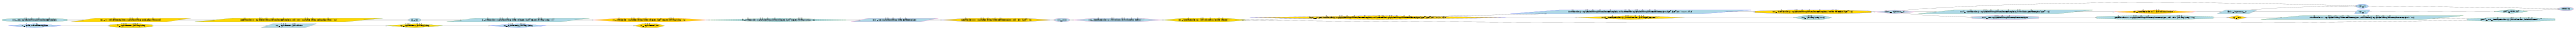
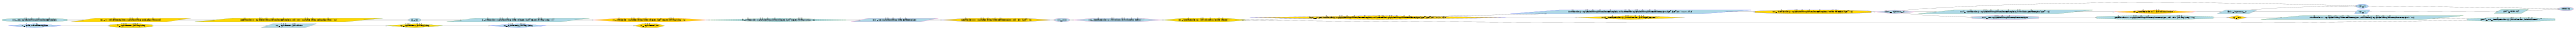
  digraph {
    rankdir=LR
    node [color=darkgreen fillcolor=lightblue shape=diamond style=filled]
    edge [arrowhead=odot]
    "r1 := @this: utils.TablePreSplitter" [color=blue]
    "r4 := @parameter0: java.lang.String" [fillcolor=gold shape=octagon]
    "r12 := @parameter1: java.util.List" [color=gray40 shape=parallelogram]
    "r6 := @parameter2: java.lang.String" [fillcolor=gold]
    "r8 := @parameter3: java.lang.String" [color=blue]
    "i0 := @parameter4: int" [color=gray40 fillcolor=gold shape=hexagon]
    "$r0 = new org.apache.hadoop.hbase.client.HBaseAdmin" [shape=octagon]
    "$r2 = r1.<utils.TablePreSplitter: org.apache.hadoop.conf.Configuration conf>" [color=gray40 fillcolor=gold shape=parallelogram]
    "specialinvoke $r0.<org.apache.hadoop.hbase.client.HBaseAdmin: void <init>(org.apache.hadoop.conf.Configuration)>($r2)" [fillcolor=gold shape=parallelogram]
    "r3 = $r0" [color=gray40 shape=octagon]
    "r5 = staticinvoke <org.apache.hadoop.hbase.util.Bytes: byte[] toBytes(java.lang.String)>(r4)" [shape=parallelogram]
    "r7 = staticinvoke <org.apache.hadoop.hbase.util.Bytes: byte[] toBytes(java.lang.String)>(r6)" [color=deeppink fillcolor=gold shape=hexagon]
    "r9 = staticinvoke <org.apache.hadoop.hbase.util.Bytes: byte[] toBytes(java.lang.String)>(r8)"
    "$r10 = new org.apache.hadoop.hbase.HTableDescriptor" [color=deeppink shape=parallelogram]
    "specialinvoke $r10.<org.apache.hadoop.hbase.HTableDescriptor: void <init>(byte[])>(r5)" [color=blue fillcolor=gold shape=hexagon]
    "r11 = $r10" [color=deeppink shape=octagon]
    "r13 = interfaceinvoke r12.<java.util.List: java.util.Iterator iterator()>()" [color=deeppink shape=hexagon]
    "$z0 = interfaceinvoke r13.<java.util.Iterator: boolean hasNext()>()" [fillcolor=gold shape=hexagon]
    "if $z0 == 0 goto virtualinvoke r3.<org.apache.hadoop.hbase.client.HBaseAdmin: void createTable(org.apache.hadoop.hbase.HTableDescriptor,byte[],byte[],int)>(r11, r7, r9, i0)" [color=blue fillcolor=gold]
    "$r15 = interfaceinvoke r13.<java.util.Iterator: java.lang.Object next()>()" [color=gray40 fillcolor=gold]
    "virtualinvoke r3.<org.apache.hadoop.hbase.client.HBaseAdmin: void createTable(org.apache.hadoop.hbase.HTableDescriptor,byte[],byte[],int)>(r11, r7, r9, i0)" [color=blue shape=parallelogram]
-   "r16 = (java.lang.String) $r15" [shape=hexagon]
    "$z1 = virtualinvoke r3.<org.apache.hadoop.hbase.client.HBaseAdmin: boolean tableExists(byte[])>(r5)" [color=blue fillcolor=gold shape=octagon]
    "$r17 = new org.apache.hadoop.hbase.HColumnDescriptor" [color=deeppink shape=octagon]
    "specialinvoke $r17.<org.apache.hadoop.hbase.HColumnDescriptor: void <init>(java.lang.String)>(r16)" [shape=octagon]
    "r18 = $r17" [color=blue fillcolor=gold]
    "virtualinvoke r11.<org.apache.hadoop.hbase.HTableDescriptor: void addFamily(org.apache.hadoop.hbase.HColumnDescriptor)>(r18)" [shape=parallelogram]
    "goto [?= $z0 = interfaceinvoke r13.<java.util.Iterator: boolean hasNext()>()]" [shape=octagon]
    "if $z1 == 0 goto $z2 = 0" [color=deeppink]
    "$r14 = virtualinvoke r3.<org.apache.hadoop.hbase.client.HBaseAdmin: java.util.List getTableRegions(byte[])>(r5)" [shape=parallelogram]
    "$z2 = 0" [color=blue shape=octagon]
    "$i1 = interfaceinvoke $r14.<java.util.List: int size()>()" [color=deeppink fillcolor=gold]
    "return $z2" [color=deeppink shape=octagon]
    "if $i1 != i0 goto $z2 = 0" [color=gray40 shape=parallelogram]
    "$z2 = 1" [color=blue shape=parallelogram]
-   "goto [?= return $z2]"
+   "goto [?= return $z2]" [shape=parallelogram]
    "r1 := @this: utils.TablePreSplitter" -> "r4 := @parameter0: java.lang.String" [arrowhead=onormal]
    "r4 := @parameter0: java.lang.String" -> "r12 := @parameter1: java.util.List"
    "r12 := @parameter1: java.util.List" -> "r6 := @parameter2: java.lang.String"
    "r6 := @parameter2: java.lang.String" -> "r8 := @parameter3: java.lang.String" [arrowhead=onormal]
    "r8 := @parameter3: java.lang.String" -> "i0 := @parameter4: int" [arrowhead=onormal]
    "$r0 = new org.apache.hadoop.hbase.client.HBaseAdmin" -> "$r2 = r1.<utils.TablePreSplitter: org.apache.hadoop.conf.Configuration conf>"
    "$r2 = r1.<utils.TablePreSplitter: org.apache.hadoop.conf.Configuration conf>" -> "specialinvoke $r0.<org.apache.hadoop.hbase.client.HBaseAdmin: void <init>(org.apache.hadoop.conf.Configuration)>($r2)"
    "specialinvoke $r0.<org.apache.hadoop.hbase.client.HBaseAdmin: void <init>(org.apache.hadoop.conf.Configuration)>($r2)" -> "r3 = $r0"
    "r3 = $r0" -> "r5 = staticinvoke <org.apache.hadoop.hbase.util.Bytes: byte[] toBytes(java.lang.String)>(r4)" [arrowhead=onormal]
    "r5 = staticinvoke <org.apache.hadoop.hbase.util.Bytes: byte[] toBytes(java.lang.String)>(r4)" -> "r7 = staticinvoke <org.apache.hadoop.hbase.util.Bytes: byte[] toBytes(java.lang.String)>(r6)" [arrowhead=onormal]
    "r7 = staticinvoke <org.apache.hadoop.hbase.util.Bytes: byte[] toBytes(java.lang.String)>(r6)" -> "r9 = staticinvoke <org.apache.hadoop.hbase.util.Bytes: byte[] toBytes(java.lang.String)>(r8)"
    "r9 = staticinvoke <org.apache.hadoop.hbase.util.Bytes: byte[] toBytes(java.lang.String)>(r8)" -> "$r10 = new org.apache.hadoop.hbase.HTableDescriptor"
    "$r10 = new org.apache.hadoop.hbase.HTableDescriptor" -> "specialinvoke $r10.<org.apache.hadoop.hbase.HTableDescriptor: void <init>(byte[])>(r5)" [arrowhead=onormal]
    "specialinvoke $r10.<org.apache.hadoop.hbase.HTableDescriptor: void <init>(byte[])>(r5)" -> "r11 = $r10"
    "r11 = $r10" -> "r13 = interfaceinvoke r12.<java.util.List: java.util.Iterator iterator()>()"
    "r13 = interfaceinvoke r12.<java.util.List: java.util.Iterator iterator()>()" -> "$z0 = interfaceinvoke r13.<java.util.Iterator: boolean hasNext()>()" [arrowhead=onormal]
    "$z0 = interfaceinvoke r13.<java.util.Iterator: boolean hasNext()>()" -> "if $z0 == 0 goto virtualinvoke r3.<org.apache.hadoop.hbase.client.HBaseAdmin: void createTable(org.apache.hadoop.hbase.HTableDescriptor,byte[],byte[],int)>(r11, r7, r9, i0)"
    "if $z0 == 0 goto virtualinvoke r3.<org.apache.hadoop.hbase.client.HBaseAdmin: void createTable(org.apache.hadoop.hbase.HTableDescriptor,byte[],byte[],int)>(r11, r7, r9, i0)" -> "$r15 = interfaceinvoke r13.<java.util.Iterator: java.lang.Object next()>()"
    "if $z0 == 0 goto virtualinvoke r3.<org.apache.hadoop.hbase.client.HBaseAdmin: void createTable(org.apache.hadoop.hbase.HTableDescriptor,byte[],byte[],int)>(r11, r7, r9, i0)" -> "virtualinvoke r3.<org.apache.hadoop.hbase.client.HBaseAdmin: void createTable(org.apache.hadoop.hbase.HTableDescriptor,byte[],byte[],int)>(r11, r7, r9, i0)" [arrowhead=onormal]
-   "$r15 = interfaceinvoke r13.<java.util.Iterator: java.lang.Object next()>()" -> "r16 = (java.lang.String) $r15" [arrowhead=onormal]
    "virtualinvoke r3.<org.apache.hadoop.hbase.client.HBaseAdmin: void createTable(org.apache.hadoop.hbase.HTableDescriptor,byte[],byte[],int)>(r11, r7, r9, i0)" -> "$z1 = virtualinvoke r3.<org.apache.hadoop.hbase.client.HBaseAdmin: boolean tableExists(byte[])>(r5)" [arrowhead=onormal]
    "$z1 = virtualinvoke r3.<org.apache.hadoop.hbase.client.HBaseAdmin: boolean tableExists(byte[])>(r5)" -> "if $z1 == 0 goto $z2 = 0" [arrowhead=onormal]
    "$r17 = new org.apache.hadoop.hbase.HColumnDescriptor" -> "specialinvoke $r17.<org.apache.hadoop.hbase.HColumnDescriptor: void <init>(java.lang.String)>(r16)" [arrowhead=onormal]
    "specialinvoke $r17.<org.apache.hadoop.hbase.HColumnDescriptor: void <init>(java.lang.String)>(r16)" -> "r18 = $r17"
    "r18 = $r17" -> "virtualinvoke r11.<org.apache.hadoop.hbase.HTableDescriptor: void addFamily(org.apache.hadoop.hbase.HColumnDescriptor)>(r18)"
    "virtualinvoke r11.<org.apache.hadoop.hbase.HTableDescriptor: void addFamily(org.apache.hadoop.hbase.HColumnDescriptor)>(r18)" -> "goto [?= $z0 = interfaceinvoke r13.<java.util.Iterator: boolean hasNext()>()]"
    "goto [?= $z0 = interfaceinvoke r13.<java.util.Iterator: boolean hasNext()>()]" -> "$z0 = interfaceinvoke r13.<java.util.Iterator: boolean hasNext()>()" [arrowhead=onormal]
    "if $z1 == 0 goto $z2 = 0" -> "$r17 = new org.apache.hadoop.hbase.HColumnDescriptor"
    "if $z1 == 0 goto $z2 = 0" -> "$r14 = virtualinvoke r3.<org.apache.hadoop.hbase.client.HBaseAdmin: java.util.List getTableRegions(byte[])>(r5)"
    "if $z1 == 0 goto $z2 = 0" -> "$z2 = 0"
    "$r14 = virtualinvoke r3.<org.apache.hadoop.hbase.client.HBaseAdmin: java.util.List getTableRegions(byte[])>(r5)" -> "$i1 = interfaceinvoke $r14.<java.util.List: int size()>()"
    "$z2 = 0" -> "return $z2"
    "$i1 = interfaceinvoke $r14.<java.util.List: int size()>()" -> "if $i1 != i0 goto $z2 = 0" [arrowhead=onormal]
    "if $i1 != i0 goto $z2 = 0" -> "$z2 = 0"
    "if $i1 != i0 goto $z2 = 0" -> "$z2 = 1"
    "$z2 = 1" -> "goto [?= return $z2]" [arrowhead=onormal]
    "goto [?= return $z2]" -> "return $z2" [arrowhead=onormal]
  }
